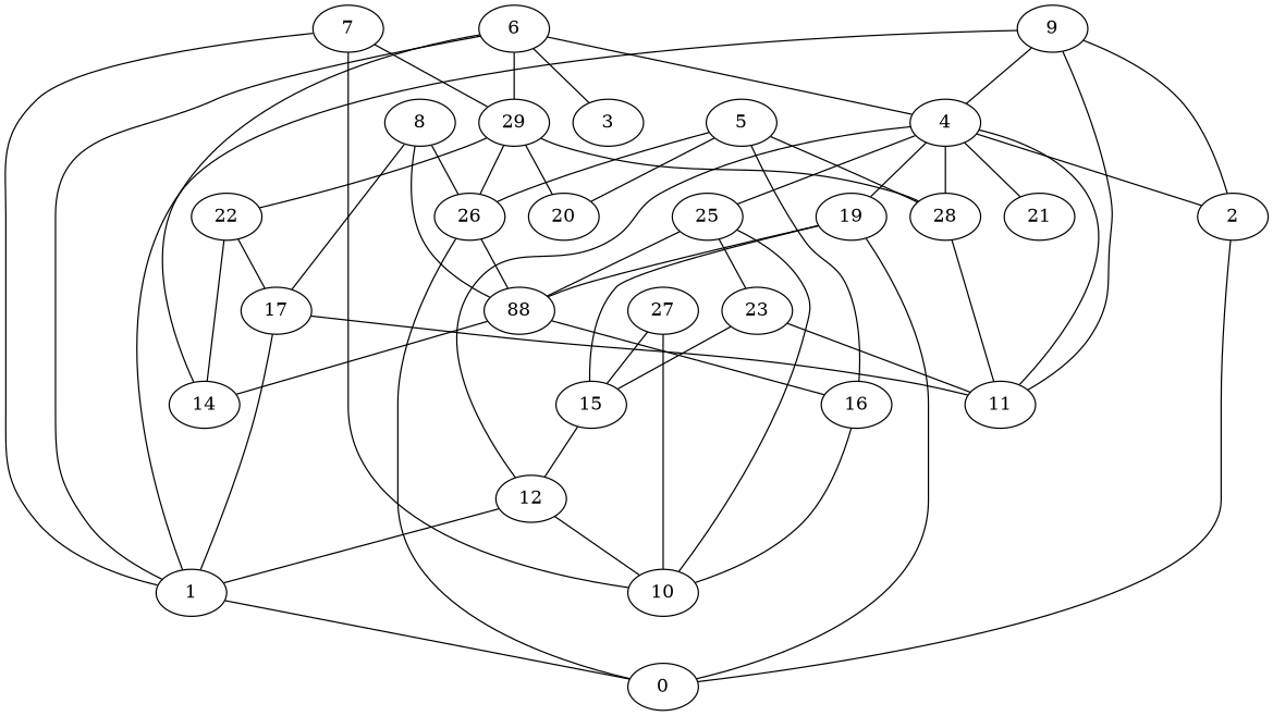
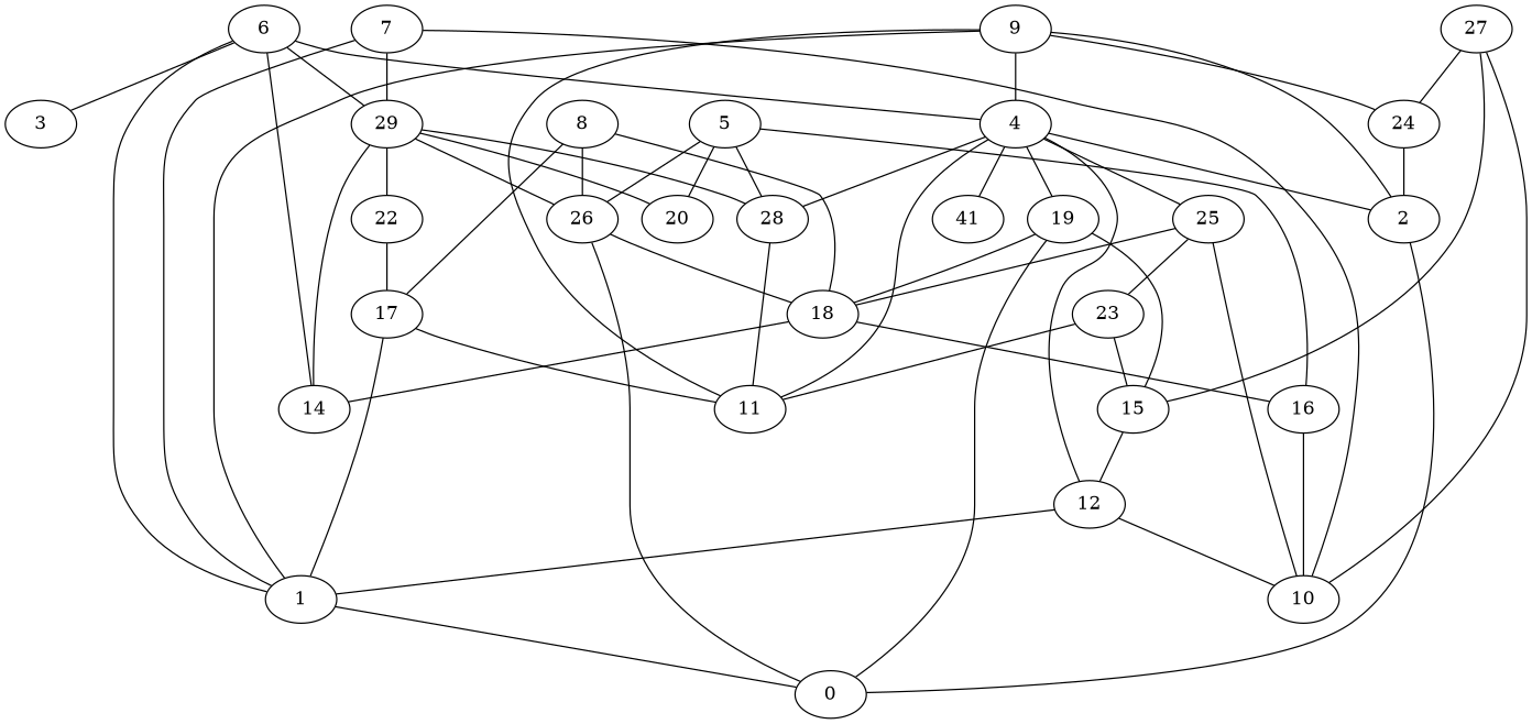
  digraph {
    edge [color=black dir=none]
    27
    15
    10
+   24
    12
    1
    29
    22
    20
    26
    28
    14
    17
    19
-   18 [label=88]
+   18
    0
    16
    6
    3
    4
-   21
+   21 [label=41]
    11
    2
    7
    5
    8
    9
    25
    23
    subgraph sub_1 {
      27
      15
      10
+     24
      12
      1
      29
      22
      20
      26
      28
      14
      17
      19
      18
      0
      16
      6
      3
      4
      21
      11
      2
      7
      5
      8
      9
      25
      23
    }
    27 -> 15
    27 -> 10
+   27 -> 24
    15 -> 12
+   24 -> 2
    12 -> 10
    12 -> 1
    1 -> 0
    29 -> 22
    29 -> 20
    29 -> 26
    29 -> 28
-   22 -> 14
+   29 -> 14
    22 -> 17
    26 -> 18
    26 -> 0
    28 -> 11
    17 -> 1
    17 -> 11
    19 -> 15
    19 -> 18
    19 -> 0
    18 -> 14
    18 -> 16
    16 -> 10
    6 -> 1
    6 -> 29
    6 -> 14
    6 -> 3
    6 -> 4
    4 -> 12
    4 -> 28
    4 -> 19
    4 -> 21
    4 -> 11
    4 -> 2
    4 -> 25
    2 -> 0
    7 -> 10
    7 -> 1
    7 -> 29
    5 -> 20
    5 -> 26
    5 -> 28
    5 -> 16
    8 -> 26
    8 -> 17
    8 -> 18
+   9 -> 24
    9 -> 1
    9 -> 4
    9 -> 11
    9 -> 2
    25 -> 10
    25 -> 18
    25 -> 23
    23 -> 15
    23 -> 11
  }
